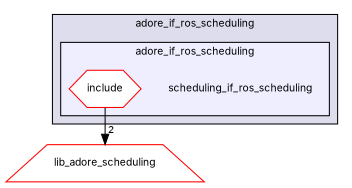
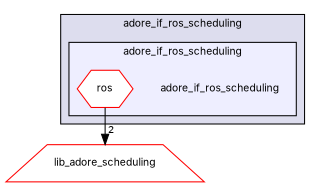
  digraph {
    compound=true
    fontname=Inter
    node [fontname=Inter fontsize=10 color=red fillcolor=white style=filled]
-   n1 [label=scheduling_if_ros_scheduling shape=plaintext color="" fillcolor="" style=""]
-   n2 [label=include shape=hexagon]
+   n1 [label=adore_if_ros_scheduling shape=plaintext color="" fillcolor="" style=""]
+   n2 [label=ros shape=hexagon]
    n3 [label=lib_adore_scheduling shape=trapezium]
    subgraph cluster_1 {
      bgcolor="#ddddee"
      fontsize=10
      label=adore_if_ros_scheduling
      pencolor=black
      subgraph cluster_2 {
        bgcolor="#eeeeff"
        fontsize=10
        pencolor=black
        n1
        n2
      }
    }
    n2 -> n3 [headlabel=2 labeldistance=1.5 labelfontname=Helvetica labelfontsize=10 style=solid fontname=Inter]
  }
